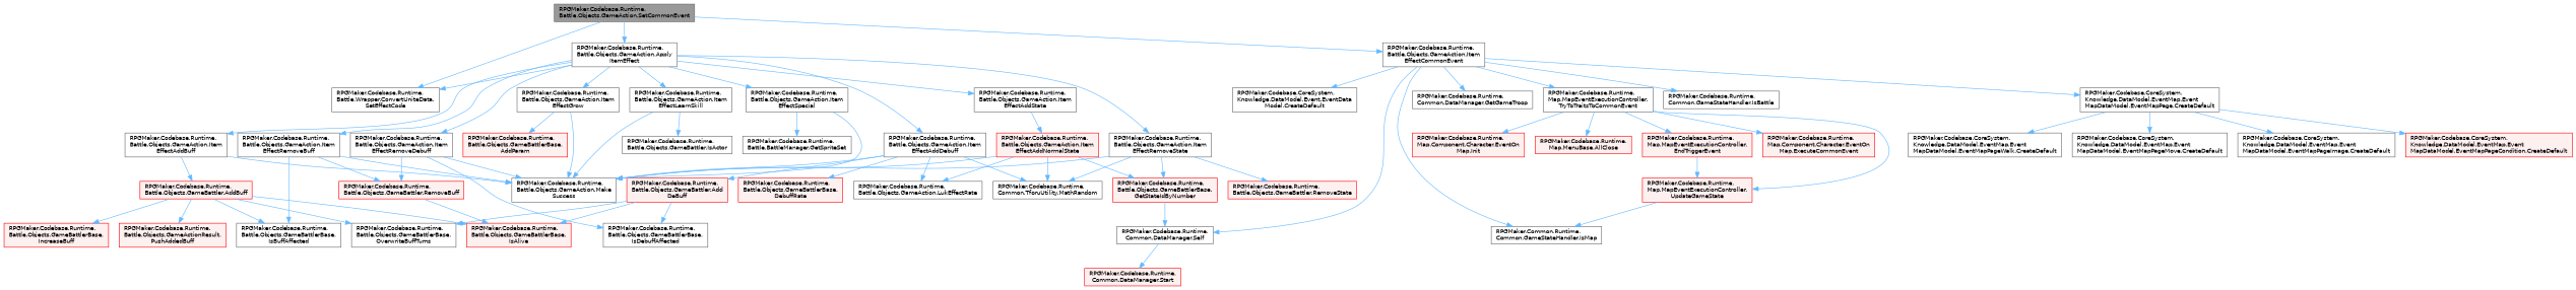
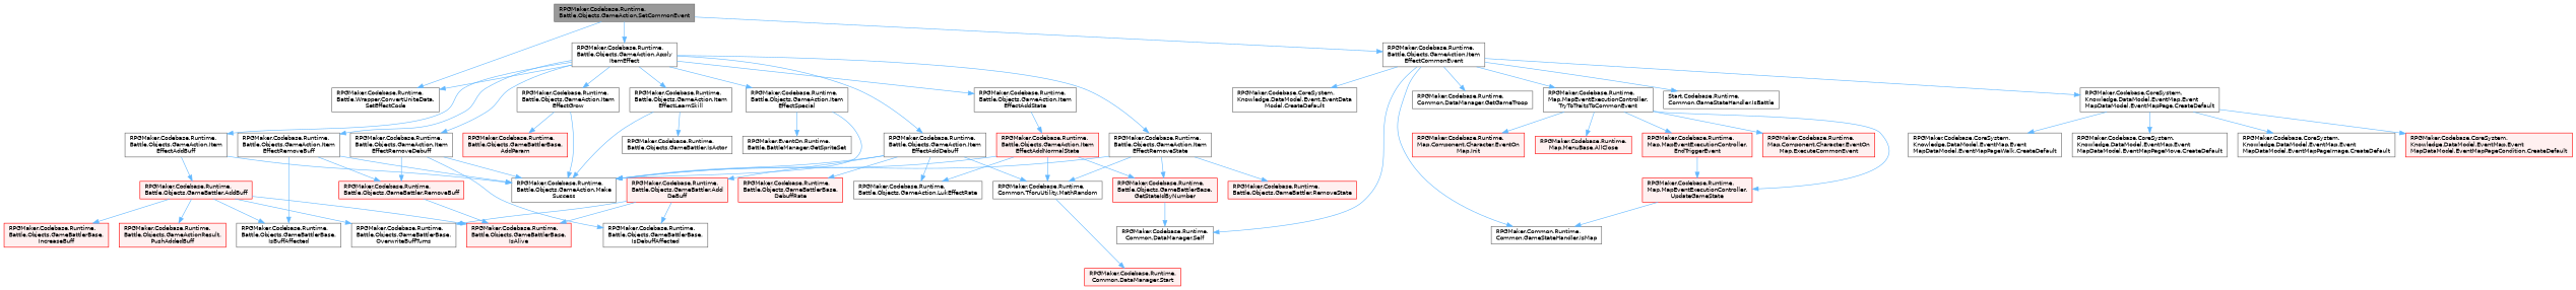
  digraph {
    rankdir=TB
    node [color=grey40 fillcolor=white fontname=Helvetica fontsize=10 shape=box style=filled]
    edge [color=steelblue1 fontname=Helvetica fontsize=10 labelfontname=Helvetica labelfontsize=10 style=solid]
    n1 [color=gray40 fillcolor=grey60 fontcolor=black height=0.2 label="RPGMaker.Codebase.Runtime.\lBattle.Objects.GameAction.SetCommonEvent" width=0.4]
    n2 [height=0.2 label="RPGMaker.Codebase.Runtime.\lBattle.Objects.GameAction.Apply\lItemEffect" width=0.4]
    n3 [height=0.2 label="RPGMaker.Codebase.Runtime.\lBattle.Wrapper.ConvertUniteData.\lSetEffectCode" width=0.4]
    n4 [height=0.2 label="RPGMaker.Codebase.Runtime.\lBattle.Objects.GameAction.Item\lEffectCommonEvent" width=0.4]
    n5 [height=0.2 label="RPGMaker.Codebase.Runtime.\lBattle.Objects.GameAction.Item\lEffectAddBuff" width=0.4]
    n6 [height=0.2 label="RPGMaker.Codebase.Runtime.\lBattle.Objects.GameAction.Item\lEffectAddDebuff" width=0.4]
    n7 [height=0.2 label="RPGMaker.Codebase.Runtime.\lBattle.Objects.GameAction.Item\lEffectAddState" width=0.4]
    n8 [height=0.2 label="RPGMaker.Codebase.Runtime.\lBattle.Objects.GameAction.Item\lEffectGrow" width=0.4]
    n9 [height=0.2 label="RPGMaker.Codebase.Runtime.\lBattle.Objects.GameAction.Item\lEffectLearnSkill" width=0.4]
    n10 [height=0.2 label="RPGMaker.Codebase.Runtime.\lBattle.Objects.GameAction.Item\lEffectRemoveBuff" width=0.4]
    n11 [height=0.2 label="RPGMaker.Codebase.Runtime.\lBattle.Objects.GameAction.Item\lEffectRemoveDebuff" width=0.4]
    n12 [height=0.2 label="RPGMaker.Codebase.Runtime.\lBattle.Objects.GameAction.Item\lEffectRemoveState" width=0.4]
    n13 [height=0.2 label="RPGMaker.Codebase.Runtime.\lBattle.Objects.GameAction.Item\lEffectSpecial" width=0.4]
    n14 [height=0.2 label="RPGMaker.Codebase.Runtime.\lCommon.DataManager.Self" width=0.4]
    n15 [height=0.2 label="RPGMaker.Codebase.CoreSystem.\lKnowledge.DataModel.Event.EventData\lModel.CreateDefault" width=0.4]
    n16 [height=0.2 label="RPGMaker.Codebase.CoreSystem.\lKnowledge.DataModel.EventMap.Event\lMapDataModel.EventMapPage.CreateDefault" width=0.4]
    n17 [height=0.2 label="RPGMaker.Codebase.Runtime.\lCommon.DataManager.GetGameTroop" width=0.4]
-   n18 [height=0.2 label="RPGMaker.Codebase.Runtime.\lCommon.GameStateHandler.IsBattle" width=0.4]
+   n18 [height=0.2 label="Start.Codebase.Runtime.\lCommon.GameStateHandler.IsBattle" width=0.4]
    n19 [height=0.2 label="RPGMaker.Common.Runtime.\lCommon.GameStateHandler.IsMap" width=0.4]
    n20 [height=0.2 label="RPGMaker.Codebase.Runtime.\lMap.MapEventExecutionController.\lTryToTraitsToCommonEvent" width=0.4]
    n21 [color=red fillcolor="#FFF0F0" height=0.2 label="RPGMaker.Codebase.Runtime.\lBattle.Objects.GameBattler.AddBuff" width=0.4]
    n22 [height=0.2 label="RPGMaker.Codebase.Runtime.\lBattle.Objects.GameAction.Make\lSuccess" width=0.4]
    n23 [color=red fillcolor="#FFF0F0" height=0.2 label="RPGMaker.Codebase.Runtime.\lBattle.Objects.GameBattler.Add\lDeBuff" width=0.4]
    n24 [color=red fillcolor="#FFF0F0" height=0.2 label="RPGMaker.Codebase.Runtime.\lBattle.Objects.GameBattlerBase.\lDebuffRate" width=0.4]
    n25 [height=0.2 label="RPGMaker.Codebase.Runtime.\lBattle.Objects.GameAction.LukEffectRate" width=0.4]
    n26 [height=0.2 label="RPGMaker.Codebase.Runtime.\lCommon.TforuUtility.MathRandom" width=0.4]
    n27 [color=red fillcolor="#FFF0F0" height=0.2 label="RPGMaker.Codebase.Runtime.\lBattle.Objects.GameAction.Item\lEffectAddNormalState" width=0.4]
    n28 [color=red fillcolor="#FFF0F0" height=0.2 label="RPGMaker.Codebase.Runtime.\lBattle.Objects.GameBattlerBase.\lAddParam" width=0.4]
    n29 [height=0.2 label="RPGMaker.Codebase.Runtime.\lBattle.Objects.GameBattler.IsActor" width=0.4]
    n30 [height=0.2 label="RPGMaker.Codebase.Runtime.\lBattle.Objects.GameBattlerBase.\lIsBuffAffected" width=0.4]
    n31 [color=red fillcolor="#FFF0F0" height=0.2 label="RPGMaker.Codebase.Runtime.\lBattle.Objects.GameBattler.RemoveBuff" width=0.4]
    n32 [height=0.2 label="RPGMaker.Codebase.Runtime.\lBattle.Objects.GameBattlerBase.\lIsDebuffAffected" width=0.4]
    n33 [color=red fillcolor="#FFF0F0" height=0.2 label="RPGMaker.Codebase.Runtime.\lBattle.Objects.GameBattlerBase.\lGetStateIdByNumber" width=0.4]
    n34 [color=red fillcolor="#FFF0F0" height=0.2 label="RPGMaker.Codebase.Runtime.\lBattle.Objects.GameBattler.RemoveState" width=0.4]
-   n35 [height=0.2 label="RPGMaker.Codebase.Runtime.\lBattle.BattleManager.GetSpriteSet" width=0.4]
+   n35 [height=0.2 label="RPGMaker.EventOn.Runtime.\lBattle.BattleManager.GetSpriteSet" width=0.4]
    n36 [color=red fillcolor="#FFF0F0" height=0.2 label="RPGMaker.Codebase.Runtime.\lBattle.Objects.GameBattlerBase.\lIncreaseBuff" width=0.4]
    n37 [color=red fillcolor="#FFF0F0" height=0.2 label="RPGMaker.Codebase.Runtime.\lBattle.Objects.GameBattlerBase.\lIsAlive" width=0.4]
    n38 [height=0.2 label="RPGMaker.Codebase.Runtime.\lBattle.Objects.GameBattlerBase.\lOverwriteBuffTurns" width=0.4]
    n39 [color=red fillcolor="#FFF0F0" height=0.2 label="RPGMaker.Codebase.Runtime.\lBattle.Objects.GameActionResult.\lPushAddedBuff" width=0.4]
    n40 [color=red fillcolor="#FFF0F0" height=0.2 label="RPGMaker.Codebase.Runtime.\lCommon.DataManager.Start" width=0.4]
    n41 [height=0.2 label="RPGMaker.Codebase.CoreSystem.\lKnowledge.DataModel.EventMap.Event\lMapDataModel.EventMapPageImage.CreateDefault" width=0.4]
    n42 [color=red fillcolor="#FFF0F0" height=0.2 label="RPGMaker.Codebase.CoreSystem.\lKnowledge.DataModel.EventMap.Event\lMapDataModel.EventMapPageCondition.CreateDefault" width=0.4]
    n43 [height=0.2 label="RPGMaker.Codebase.CoreSystem.\lKnowledge.DataModel.EventMap.Event\lMapDataModel.EventMapPageWalk.CreateDefault" width=0.4]
    n44 [height=0.2 label="RPGMaker.Codebase.CoreSystem.\lKnowledge.DataModel.EventMap.Event\lMapDataModel.EventMapPageMove.CreateDefault" width=0.4]
    n45 [color=red fillcolor="#FFF0F0" height=0.2 label="RPGMaker.Codebase.Runtime.\lMap.MenuBase.AllClose" width=0.4]
    n46 [color=red fillcolor="#FFF0F0" height=0.2 label="RPGMaker.Codebase.Runtime.\lMap.MapEventExecutionController.\lEndTriggerEvent" width=0.4]
    n47 [color=red fillcolor="#FFF0F0" height=0.2 label="RPGMaker.Codebase.Runtime.\lMap.MapEventExecutionController.\lUpdateGameState" width=0.4]
    n48 [color=red fillcolor="#FFF0F0" height=0.2 label="RPGMaker.Codebase.Runtime.\lMap.Component.Character.EventOn\lMap.ExecuteCommonEvent" width=0.4]
    n49 [color=red fillcolor="#FFF0F0" height=0.2 label="RPGMaker.Codebase.Runtime.\lMap.Component.Character.EventOn\lMap.Init" width=0.4]
    n1 -> n2
    n1 -> n3
    n1 -> n4
    n2 -> n3
    n2 -> n5
    n2 -> n6
    n2 -> n7
    n2 -> n8
    n2 -> n9
    n2 -> n10
    n2 -> n11
    n2 -> n12
    n2 -> n13
    n4 -> n14
    n4 -> n15
    n4 -> n16
    n4 -> n17
    n4 -> n18
    n4 -> n19
    n4 -> n20
    n5 -> n21
    n5 -> n22
    n6 -> n22
    n6 -> n23
    n6 -> n24
    n6 -> n25
    n6 -> n26
    n7 -> n27
    n8 -> n22
    n8 -> n28
    n9 -> n22
    n9 -> n29
    n10 -> n22
    n10 -> n30
    n10 -> n31
    n11 -> n22
    n11 -> n31
    n11 -> n32
    n12 -> n22
    n12 -> n26
    n12 -> n33
    n12 -> n34
    n13 -> n22
    n13 -> n35
-   n14 -> n40
+   n26 -> n40
    n16 -> n41
    n16 -> n42
    n16 -> n43
    n16 -> n44
    n20 -> n45
    n20 -> n46
    n20 -> n47
    n20 -> n48
    n20 -> n49
    n21 -> n30
    n21 -> n36
    n21 -> n37
    n21 -> n38
    n21 -> n39
    n23 -> n32
    n23 -> n37
    n23 -> n38
    n27 -> n22
    n27 -> n25
    n27 -> n26
    n27 -> n33
    n31 -> n37
    n33 -> n14
    n46 -> n47
    n47 -> n19
  }
